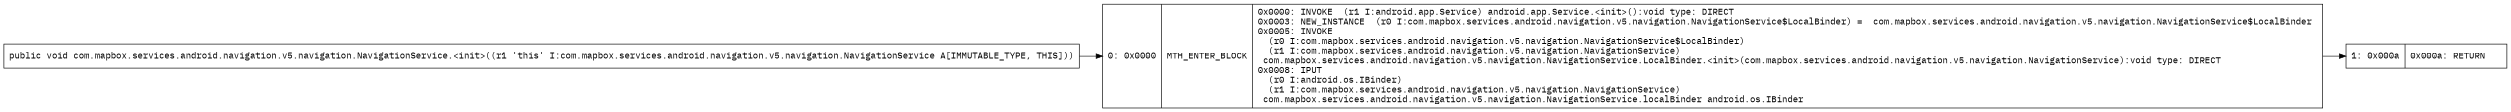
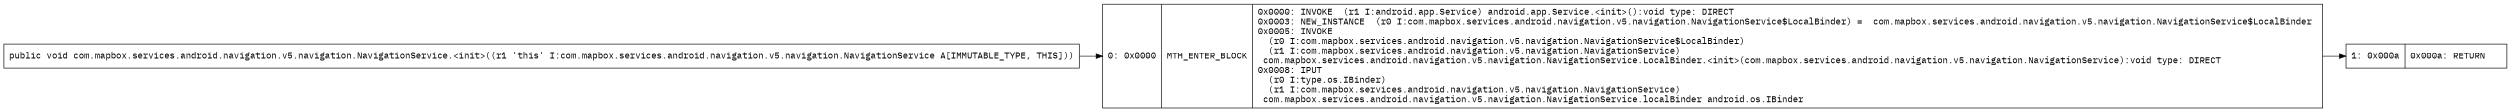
  digraph {
    rankdir=LR
    fontname="IBM Plex Mono"
    node [shape=record fontname="IBM Plex Mono"]
    edge [fontname="IBM Plex Mono"]
-   n1 [label="{0\:\ 0x0000|MTH_ENTER_BLOCK\l|0x0000: INVOKE  (r1 I:android.app.Service) android.app.Service.\<init\>():void type: DIRECT \l0x0003: NEW_INSTANCE  (r0 I:com.mapbox.services.android.navigation.v5.navigation.NavigationService$LocalBinder) =  com.mapbox.services.android.navigation.v5.navigation.NavigationService$LocalBinder \l0x0005: INVOKE  \l  (r0 I:com.mapbox.services.android.navigation.v5.navigation.NavigationService$LocalBinder)\l  (r1 I:com.mapbox.services.android.navigation.v5.navigation.NavigationService)\l com.mapbox.services.android.navigation.v5.navigation.NavigationService.LocalBinder.\<init\>(com.mapbox.services.android.navigation.v5.navigation.NavigationService):void type: DIRECT \l0x0008: IPUT  \l  (r0 I:android.os.IBinder)\l  (r1 I:com.mapbox.services.android.navigation.v5.navigation.NavigationService)\l com.mapbox.services.android.navigation.v5.navigation.NavigationService.localBinder android.os.IBinder \l}"]
+   n1 [label="{0\:\ 0x0000|MTH_ENTER_BLOCK\l|0x0000: INVOKE  (r1 I:android.app.Service) android.app.Service.\<init\>():void type: DIRECT \l0x0003: NEW_INSTANCE  (r0 I:com.mapbox.services.android.navigation.v5.navigation.NavigationService$LocalBinder) =  com.mapbox.services.android.navigation.v5.navigation.NavigationService$LocalBinder \l0x0005: INVOKE  \l  (r0 I:com.mapbox.services.android.navigation.v5.navigation.NavigationService$LocalBinder)\l  (r1 I:com.mapbox.services.android.navigation.v5.navigation.NavigationService)\l com.mapbox.services.android.navigation.v5.navigation.NavigationService.LocalBinder.\<init\>(com.mapbox.services.android.navigation.v5.navigation.NavigationService):void type: DIRECT \l0x0008: IPUT  \l  (r0 I:type.os.IBinder)\l  (r1 I:com.mapbox.services.android.navigation.v5.navigation.NavigationService)\l com.mapbox.services.android.navigation.v5.navigation.NavigationService.localBinder android.os.IBinder \l}"]
    n2 [label="{1\:\ 0x000a|0x000a: RETURN   \l}"]
    n3 [label="{public void com.mapbox.services.android.navigation.v5.navigation.NavigationService.\<init\>((r1 'this' I:com.mapbox.services.android.navigation.v5.navigation.NavigationService A[IMMUTABLE_TYPE, THIS])) }"]
    n1 -> n2
    n3 -> n1
  }
